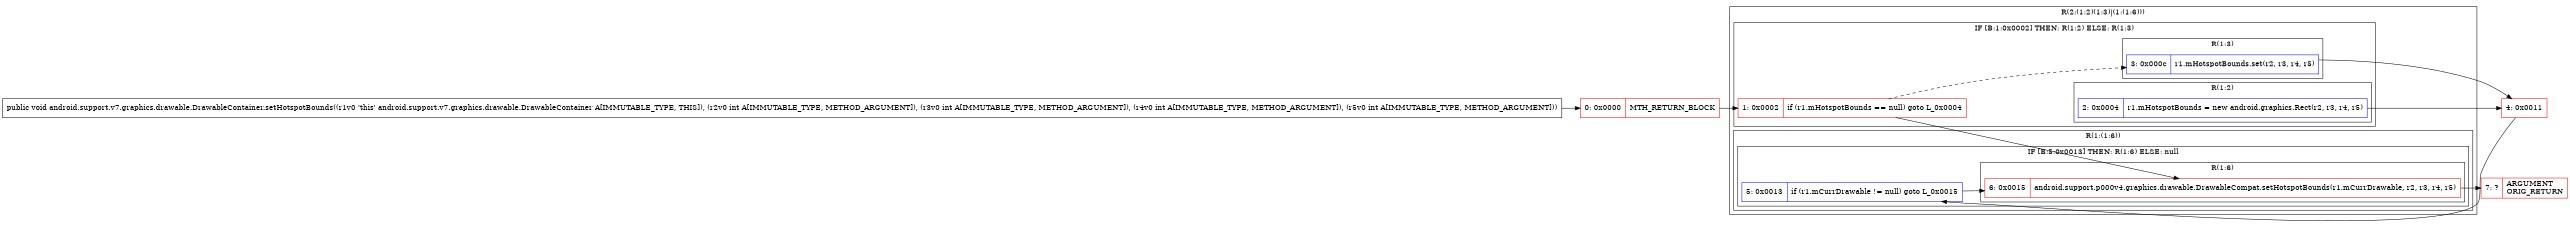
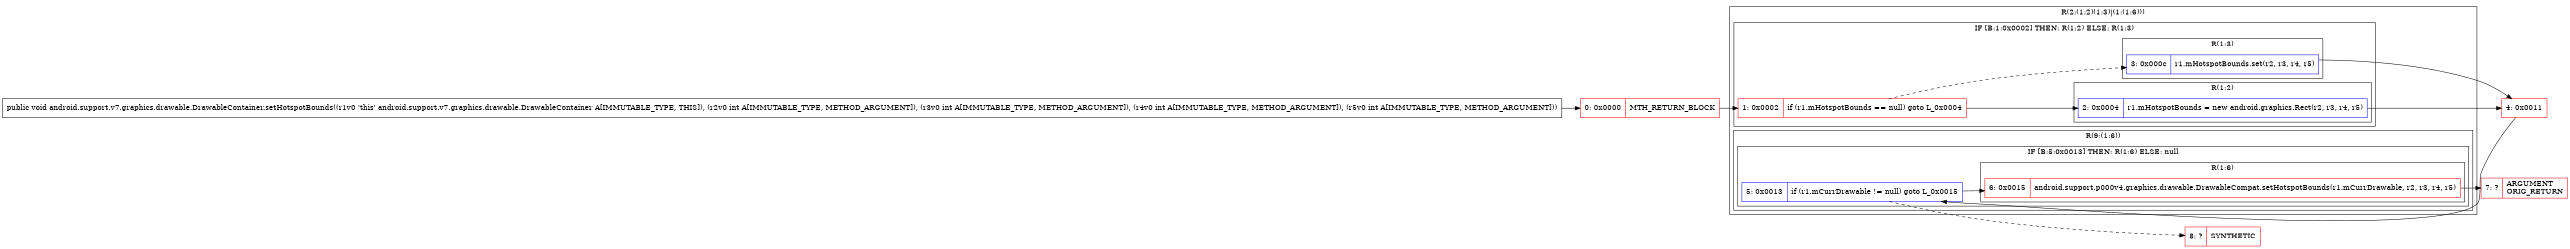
  digraph {
    rankdir=LR
    node [color=red shape=record]
    n1 [color=blue label="{2\:\ 0x0004|r1.mHotspotBounds = new android.graphics.Rect(r2, r3, r4, r5)\l}"]
    n2 [color=blue label="{3\:\ 0x000c|r1.mHotspotBounds.set(r2, r3, r4, r5)\l}"]
    n3 [label="{1\:\ 0x0002|if (r1.mHotspotBounds == null) goto L_0x0004\l}"]
    n4 [label="{6\:\ 0x0015|android.support.p000v4.graphics.drawable.DrawableCompat.setHotspotBounds(r1.mCurrDrawable, r2, r3, r4, r5)\l}"]
    n5 [color=blue label="{5\:\ 0x0013|if (r1.mCurrDrawable != null) goto L_0x0015\l}"]
    n6 [label="{4\:\ 0x0011}"]
    n7 [label="{7\:\ ?|ARGUMENT\lORIG_RETURN\l}"]
+   n8 [label="{8\:\ ?|SYNTHETIC\l}"]
    n9 [label="{0\:\ 0x0000|MTH_RETURN_BLOCK\l}"]
    n10 [label="{public void android.support.v7.graphics.drawable.DrawableContainer.setHotspotBounds((r1v0 'this' android.support.v7.graphics.drawable.DrawableContainer A[IMMUTABLE_TYPE, THIS]), (r2v0 int A[IMMUTABLE_TYPE, METHOD_ARGUMENT]), (r3v0 int A[IMMUTABLE_TYPE, METHOD_ARGUMENT]), (r4v0 int A[IMMUTABLE_TYPE, METHOD_ARGUMENT]), (r5v0 int A[IMMUTABLE_TYPE, METHOD_ARGUMENT])) }" color=""]
    subgraph cluster_1 {
      label="R(2:(1:2)(1:3)|(1:(1:6)))"
      subgraph cluster_2 {
        label="IF [B:1:0x0002] THEN: R(1:2) ELSE: R(1:3)"
        n3
        subgraph cluster_3 {
          label="R(1:2)"
          n1
        }
        subgraph cluster_4 {
          label="R(1:3)"
          n2
        }
      }
      subgraph cluster_5 {
-       label="R(1:(1:6))"
+       label="R(9:(1:6))"
        subgraph cluster_6 {
          label="IF [B:5:0x0013] THEN: R(1:6) ELSE: null"
          n5
          subgraph cluster_7 {
            label="R(1:6)"
            n4
          }
        }
      }
    }
    n1 -> n6
    n2 -> n6
-   n3 -> n4
+   n3 -> n1
    n3 -> n2 [style=dashed]
    n4 -> n7
    n5 -> n4
+   n5 -> n8 [style=dashed]
    n6 -> n5
    n9 -> n3
    n10 -> n9
  }
